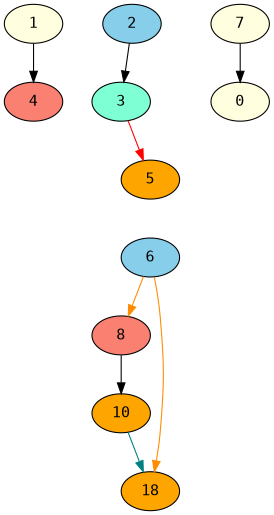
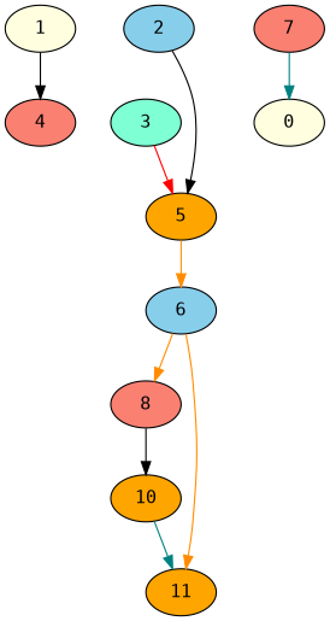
  digraph {
    fontname="DejaVu Sans Mono"
    node [alpha=0.09 fillcolor=salmon fontname="DejaVu Sans Mono" style=filled]
    edge [color=black fontname="DejaVu Sans Mono"]
    1 [expect_size=101798170576551936000 fillcolor=lightyellow]
    4 [alpha=0.16 expect_size=537750043946917696]
    2 [alpha=0.12 expect_size=3146814492876221 fillcolor=skyblue]
    3 [alpha=0.15 expect_size=1394536491622075 fillcolor=aquamarine]
    5 [alpha=0.20 expect_size=378838767892684 fillcolor=orange]
    6 [alpha=0.00 expect_size=226387664841746 fillcolor=skyblue]
    8 [expect_size=171053508034822144000]
-   11 [alpha=0.11 expect_size=6332032499718847 fillcolor=orange label=18]
-   7 [alpha=0.08 expect_size=3153543468510383 fillcolor=lightyellow]
+   11 [alpha=0.11 expect_size=6332032499718847 fillcolor=orange]
+   7 [alpha=0.08 expect_size=3153543468510383]
    n10 [alpha=0.04 expect_size=2635784023277587 fillcolor=lightyellow label=0]
    10 [alpha=0.06 expect_size=256942363789380992 fillcolor=orange]
    1 -> 4
-   2 -> 3
+   2 -> 5
    3 -> 5 [color=red]
+   5 -> 6 [color=darkorange]
    6 -> 8 [color=darkorange]
    6 -> 11 [color=darkorange]
    8 -> 10
-   7 -> n10
+   7 -> n10 [color=teal]
    10 -> 11 [color=teal]
  }
